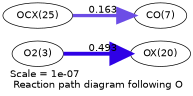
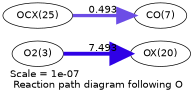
  digraph {
    fontname=Helvetica
    label="Scale = 1e-07\l Reaction path diagram following O"
    rankdir=LR
    node [fontname=Helvetica]
    edge [fontname=Helvetica]
    n1 [label="O2(3)"]
    n2 [label="OX(20)"]
    n3 [label="OCX(25)"]
    n4 [label="CO(7)"]
-   n1 -> n2 [arrowsize=2.73 color="0.7, 0.993, 0.9" label=" 0.493" penwidth=5.47]
-   n3 -> n4 [arrowsize=2.31 color="0.7, 0.663, 0.9" label=" 0.163" penwidth=4.63]
+   n1 -> n2 [arrowsize=2.73 color="0.7, 0.993, 0.9" label=" 7.493" penwidth=5.47]
+   n3 -> n4 [arrowsize=2.31 color="0.7, 0.663, 0.9" label=" 0.493" penwidth=4.63]
  }
